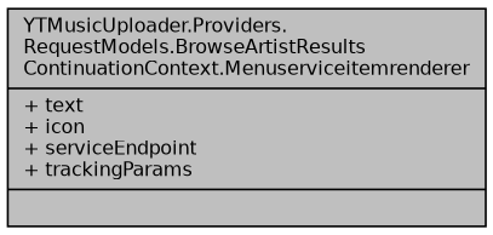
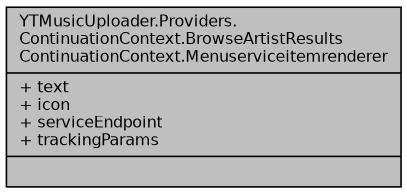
  digraph {
-   n1 [color=black fillcolor=grey75 fontcolor=black fontname=Helvetica fontsize=10 height=0.2 label="{YTMusicUploader.Providers.\lRequestModels.BrowseArtistResults\lContinuationContext.Menuserviceitemrenderer\n|+ text\l+ icon\l+ serviceEndpoint\l+ trackingParams\l|}" shape=record style=filled width=0.4]
+   n1 [color=black fillcolor=grey75 fontcolor=black fontname=Helvetica fontsize=10 height=0.2 label="{YTMusicUploader.Providers.\lContinuationContext.BrowseArtistResults\lContinuationContext.Menuserviceitemrenderer\n|+ text\l+ icon\l+ serviceEndpoint\l+ trackingParams\l|}" shape=record style=filled width=0.4]
  }
